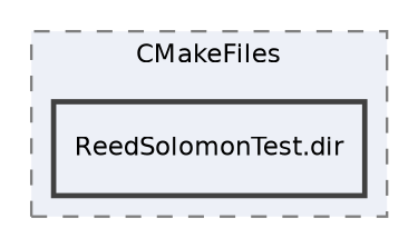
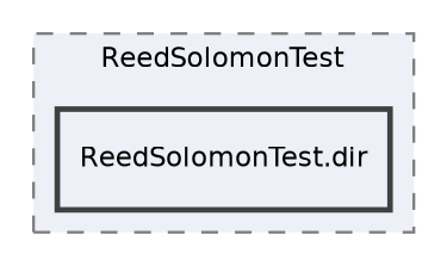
  digraph {
    compound=true
    n1 [color=grey25 fillcolor="#edf0f7" fontname=Helvetica fontsize=10 label="ReedSolomonTest.dir" shape=box style="filled,bold,"]
    subgraph cluster_1 {
      bgcolor="#edf0f7"
      fontname=Helvetica
      fontsize=10
-     label=CMakeFiles
+     label=ReedSolomonTest
      pencolor=grey50
      style="filled,dashed,"
      n1
    }
  }
